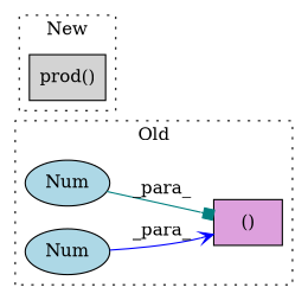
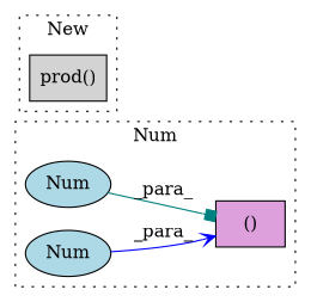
  digraph {
    rankdir=LR
    node [a=76 l=1 shape=box style=filled fillcolor=lightblue]
    n1 [a=54 l=4 label="()" s=5862 fillcolor=plum]
    n2 [label=Num s=5863 shape=ellipse]
    n3 [label=Num s=5865 shape=ellipse]
    n4 [a=75 l="11,1" label="prod()" s="7215,7257" fillcolor=lightgrey]
    subgraph cluster_1 {
-     label=Old
+     label=Num
      style=dotted
      n1
      n2
      n3
    }
    subgraph cluster_2 {
      label=New
      style=dotted
      n4
    }
    n2 -> n1 [label=_para_ color=teal arrowhead=box]
    n3 -> n1 [label=_para_ color=blue arrowhead=vee]
  }
